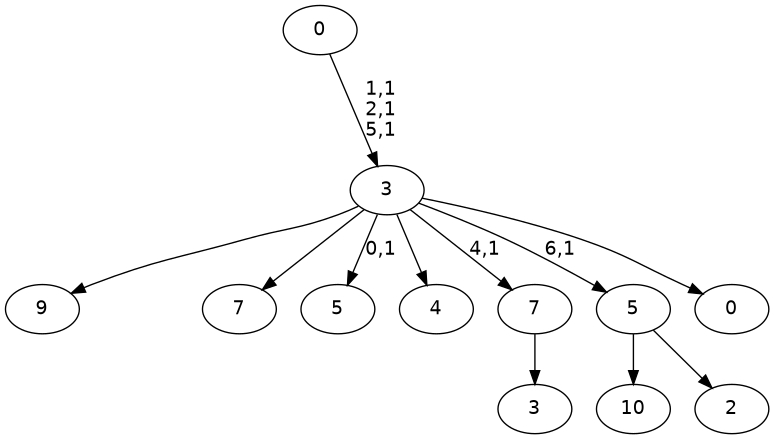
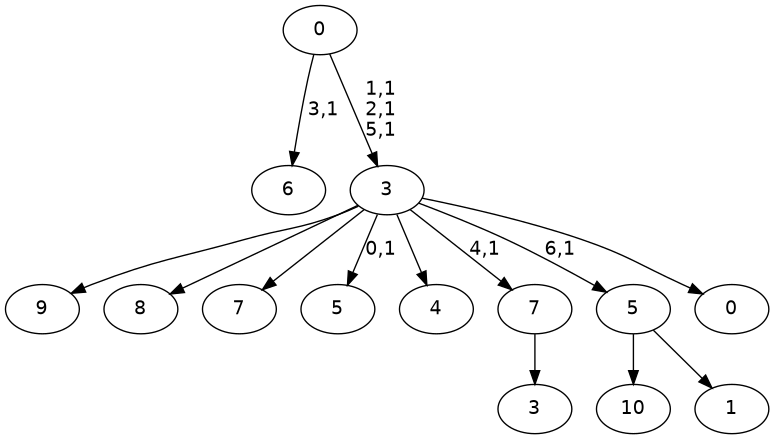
  digraph {
    fontname="DejaVu Sans"
    node [fontname="DejaVu Sans"]
    edge [fontname="DejaVu Sans"]
    n1 [label=10]
    n2 [label=9]
+   n3 [label=8]
    n4 [label=7]
+   n5 [label=6]
    n6 [label=5]
    n7 [label=4]
    n8 [label=3]
    7
-   n10 [label=2]
+   n10 [label=1]
    5
    n12 [label=0]
    3
    0
    7 -> n8
    5 -> n1
    5 -> n10
    3 -> n2
+   3 -> n3
    3 -> n4
    3 -> n6 [label="0,1"]
    3 -> n7
    3 -> 7 [label="4,1"]
    3 -> 5 [label="6,1"]
    3 -> n12
+   0 -> n5 [label="3,1"]
    0 -> 3 [label="1,1\n2,1\n5,1"]
  }
